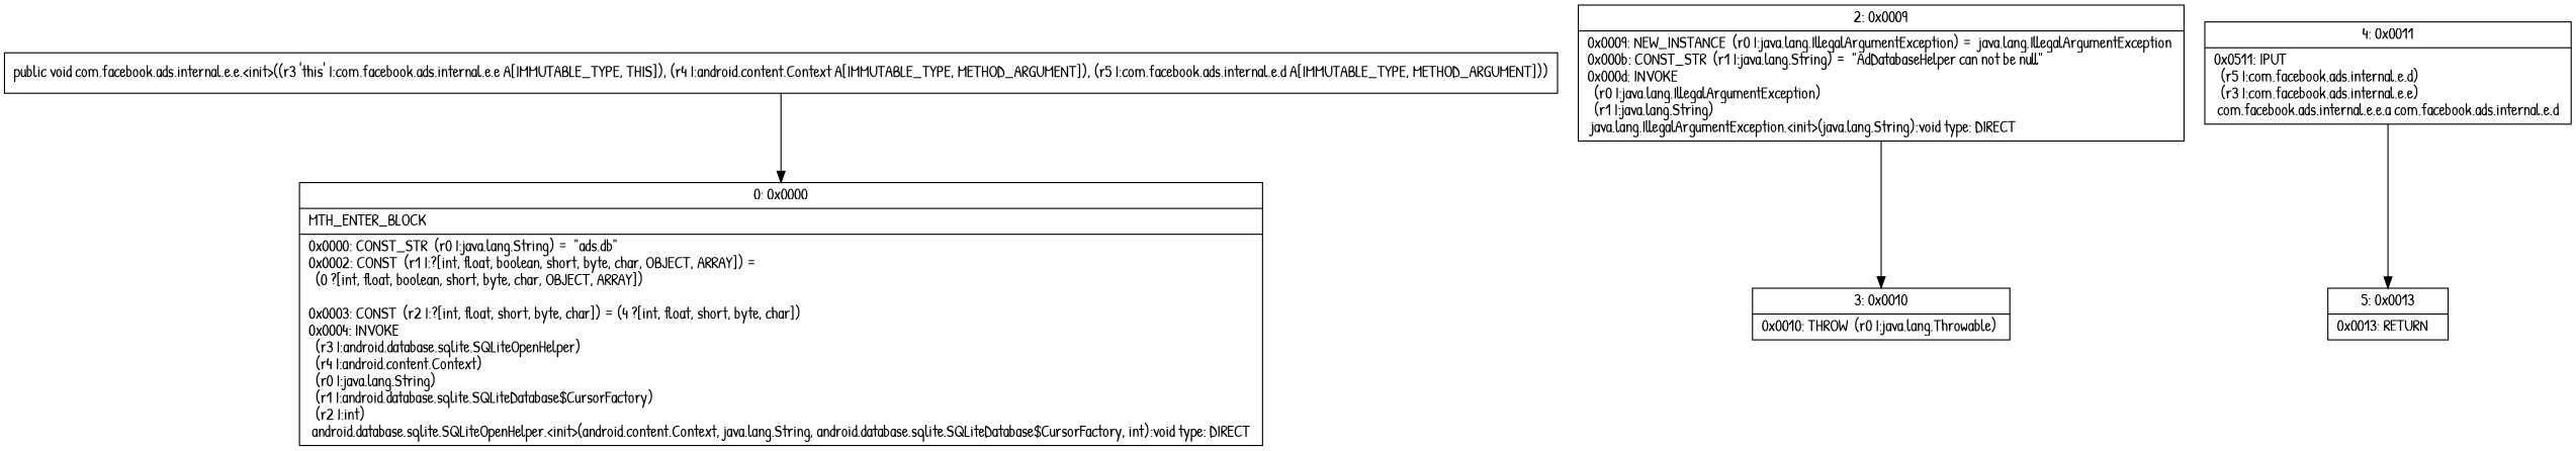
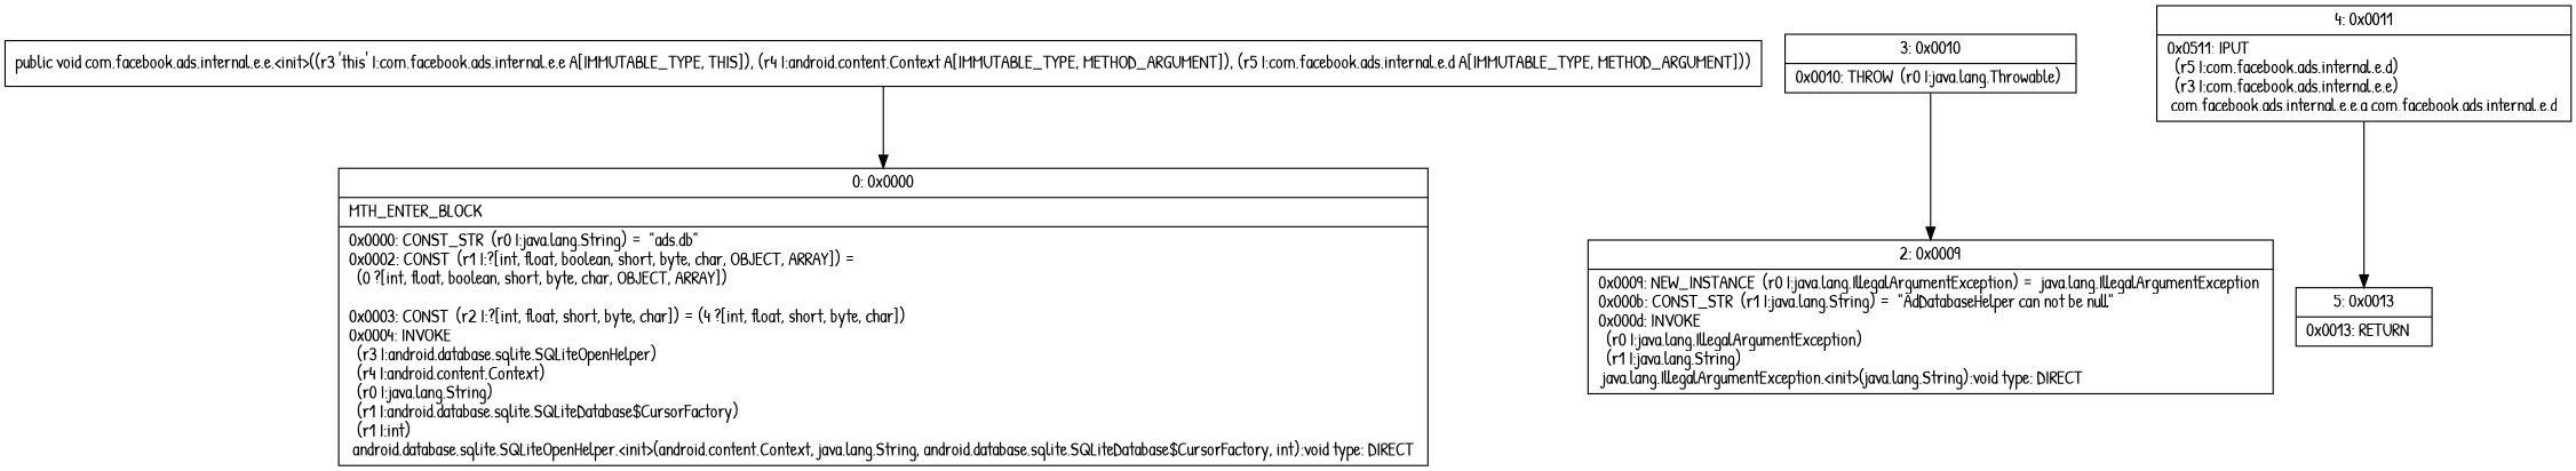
  digraph {
    fontname="Patrick Hand"
    node [fontname="Patrick Hand" shape=record]
    edge [fontname="Patrick Hand"]
-   n1 [label="{0\:\ 0x0000|MTH_ENTER_BLOCK\l|0x0000: CONST_STR  (r0 I:java.lang.String) =  \"ads.db\" \l0x0002: CONST  (r1 I:?[int, float, boolean, short, byte, char, OBJECT, ARRAY]) = \l  (0 ?[int, float, boolean, short, byte, char, OBJECT, ARRAY])\l \l0x0003: CONST  (r2 I:?[int, float, short, byte, char]) = (4 ?[int, float, short, byte, char]) \l0x0004: INVOKE  \l  (r3 I:android.database.sqlite.SQLiteOpenHelper)\l  (r4 I:android.content.Context)\l  (r0 I:java.lang.String)\l  (r1 I:android.database.sqlite.SQLiteDatabase$CursorFactory)\l  (r2 I:int)\l android.database.sqlite.SQLiteOpenHelper.\<init\>(android.content.Context, java.lang.String, android.database.sqlite.SQLiteDatabase$CursorFactory, int):void type: DIRECT \l}"]
+   n1 [label="{0\:\ 0x0000|MTH_ENTER_BLOCK\l|0x0000: CONST_STR  (r0 I:java.lang.String) =  \"ads.db\" \l0x0002: CONST  (r1 I:?[int, float, boolean, short, byte, char, OBJECT, ARRAY]) = \l  (0 ?[int, float, boolean, short, byte, char, OBJECT, ARRAY])\l \l0x0003: CONST  (r2 I:?[int, float, short, byte, char]) = (4 ?[int, float, short, byte, char]) \l0x0004: INVOKE  \l  (r3 I:android.database.sqlite.SQLiteOpenHelper)\l  (r4 I:android.content.Context)\l  (r0 I:java.lang.String)\l  (r1 I:android.database.sqlite.SQLiteDatabase$CursorFactory)\l  (r1 I:int)\l android.database.sqlite.SQLiteOpenHelper.\<init\>(android.content.Context, java.lang.String, android.database.sqlite.SQLiteDatabase$CursorFactory, int):void type: DIRECT \l}"]
    n2 [label="{2\:\ 0x0009|0x0009: NEW_INSTANCE  (r0 I:java.lang.IllegalArgumentException) =  java.lang.IllegalArgumentException \l0x000b: CONST_STR  (r1 I:java.lang.String) =  \"AdDatabaseHelper can not be null\" \l0x000d: INVOKE  \l  (r0 I:java.lang.IllegalArgumentException)\l  (r1 I:java.lang.String)\l java.lang.IllegalArgumentException.\<init\>(java.lang.String):void type: DIRECT \l}"]
    n3 [label="{3\:\ 0x0010|0x0010: THROW  (r0 I:java.lang.Throwable) \l}"]
    n4 [label="{4\:\ 0x0011|0x0511: IPUT  \l  (r5 I:com.facebook.ads.internal.e.d)\l  (r3 I:com.facebook.ads.internal.e.e)\l com.facebook.ads.internal.e.e.a com.facebook.ads.internal.e.d \l}"]
    n5 [label="{5\:\ 0x0013|0x0013: RETURN   \l}"]
    n6 [label="{public void com.facebook.ads.internal.e.e.\<init\>((r3 'this' I:com.facebook.ads.internal.e.e A[IMMUTABLE_TYPE, THIS]), (r4 I:android.content.Context A[IMMUTABLE_TYPE, METHOD_ARGUMENT]), (r5 I:com.facebook.ads.internal.e.d A[IMMUTABLE_TYPE, METHOD_ARGUMENT])) }"]
-   n2 -> n3
+   n3 -> n2
    n4 -> n5
    n6 -> n1
  }
